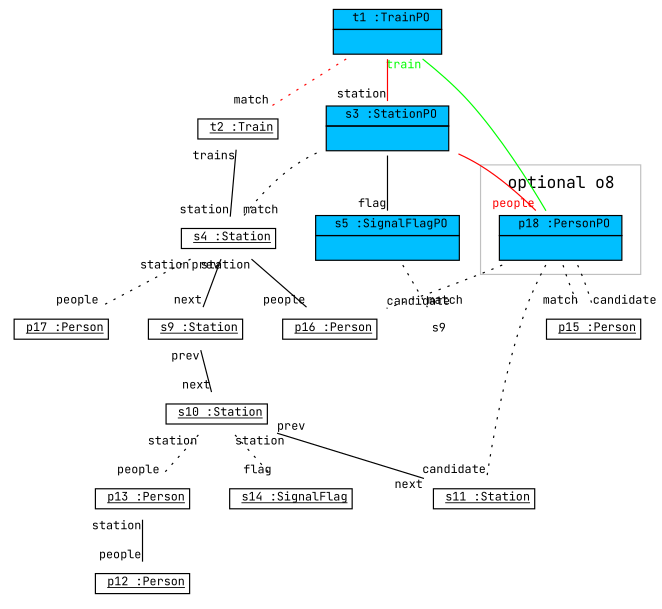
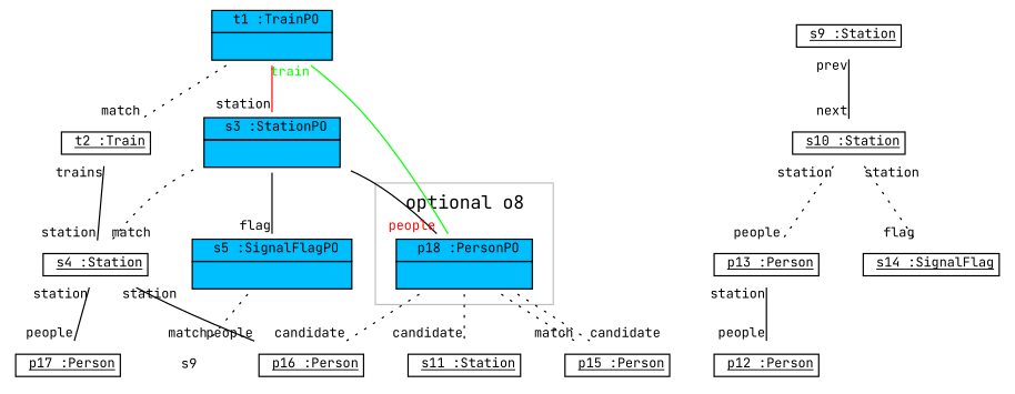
  graph {
    fontname="JetBrains Mono"
    node [fontname="JetBrains Mono" fontsize=10 shape=none]
    edge [fontname="JetBrains Mono" fontsize=10 headlabel=people]
    n1 [label=<<table border='0' cellborder='1' cellspacing='0' color='black' bgcolor='deepskyblue'>  <tr> <td align='center'> <font color='black'> p18 :PersonPO </font></td></tr> <tr> <td align='left'> <table border='0' cellborder='0' cellspacing='0' color='black'> <tr> <td>  </td></tr></table></td></tr></table>>]
    n2 [label=<<table border='0' cellborder='1' cellspacing='0' color='black' bgcolor='deepskyblue'>  <tr> <td align='center'> <font color='black'> t1 :TrainPO </font></td></tr> <tr> <td align='left'> <table border='0' cellborder='0' cellspacing='0' color='black'> <tr> <td>  </td></tr></table></td></tr></table>>]
    n3 [label=<<table border='0' cellborder='1' cellspacing='0'> <tr> <td href="../../SDMLib/src/org/sdmlib/examples/patternrewriteops/model/Person.java"> <u>p16 :Person</u></td></tr></table>>]
    n4 [label=<<table border='0' cellborder='1' cellspacing='0'> <tr> <td href="../../SDMLib/src/org/sdmlib/examples/patternrewriteops/model/Person.java"> <u>p15 :Person</u></td></tr></table>>]
    n5 [label=<<table border='0' cellborder='1' cellspacing='0'> <tr> <td href="../../SDMLib/src/org/sdmlib/examples/patternrewriteops/model/Station.java"> <u>s11 :Station</u></td></tr></table>>]
    n6 [label=<<table border='0' cellborder='1' cellspacing='0' color='black' bgcolor='deepskyblue'>  <tr> <td align='center'> <font color='black'> s3 :StationPO </font></td></tr> <tr> <td align='left'> <table border='0' cellborder='0' cellspacing='0' color='black'> <tr> <td>  </td></tr></table></td></tr></table>>]
    n7 [label=<<table border='0' cellborder='1' cellspacing='0'> <tr> <td href="../../SDMLib/src/org/sdmlib/examples/patternrewriteops/model/Train.java"> <u>t2 :Train</u></td></tr></table>>]
    n8 [label=<<table border='0' cellborder='1' cellspacing='0' color='black' bgcolor='deepskyblue'>  <tr> <td align='center'> <font color='black'> s5 :SignalFlagPO </font></td></tr> <tr> <td align='left'> <table border='0' cellborder='0' cellspacing='0' color='black'> <tr> <td>  </td></tr></table></td></tr></table>>]
    n9 [label=<<table border='0' cellborder='1' cellspacing='0'> <tr> <td href="../../SDMLib/src/org/sdmlib/examples/patternrewriteops/model/Station.java"> <u>s4 :Station</u></td></tr></table>>]
    n10 [label=s9]
    n11 [label=<<table border='0' cellborder='1' cellspacing='0'> <tr> <td href="../../SDMLib/src/org/sdmlib/examples/patternrewriteops/model/Person.java"> <u>p17 :Person</u></td></tr></table>>]
    n12 [label=<<table border='0' cellborder='1' cellspacing='0'> <tr> <td href="../../SDMLib/src/org/sdmlib/examples/patternrewriteops/model/Station.java"> <u>s9 :Station</u></td></tr></table>>]
    n13 [label=<<table border='0' cellborder='1' cellspacing='0'> <tr> <td href="../../SDMLib/src/org/sdmlib/examples/patternrewriteops/model/Station.java"> <u>s10 :Station</u></td></tr></table>>]
    n14 [label=<<table border='0' cellborder='1' cellspacing='0'> <tr> <td href="../../SDMLib/src/org/sdmlib/examples/patternrewriteops/model/Person.java"> <u>p13 :Person</u></td></tr></table>>]
    n15 [label=<<table border='0' cellborder='1' cellspacing='0'> <tr> <td href="../../SDMLib/src/org/sdmlib/examples/patternrewriteops/model/SignalFlag.java"> <u>s14 :SignalFlag</u></td></tr></table>>]
    n16 [label=<<table border='0' cellborder='1' cellspacing='0'> <tr> <td href="../../SDMLib/src/org/sdmlib/examples/patternrewriteops/model/Person.java"> <u>p12 :Person</u></td></tr></table>>]
    subgraph cluster_1 {
      color=grey
      label=<<table border='0' cellborder='0'><tr><td>optional o8</td></tr></table>>
      n1
    }
    n1 -- n2 [color=green fontcolor=green headlabel=train]
    n1 -- n3 [color=black fontcolor=black headlabel=candidate style=dotted]
    n1 -- n4 [color=black fontcolor=black headlabel=match style=dotted]
    n1 -- n4 [color=black fontcolor=black headlabel=candidate style=dotted]
    n1 -- n5 [color=black fontcolor=black headlabel=candidate style=dotted]
    n2 -- n6 [color=red fontcolor=black headlabel=station]
-   n2 -- n7 [color=red fontcolor=black headlabel=match style=dotted]
-   n6 -- n1 [color=red fontcolor=red]
+   n2 -- n7 [color=black fontcolor=black headlabel=match style=dotted]
+   n6 -- n1 [color=black fontcolor=red]
    n6 -- n8 [color=black fontcolor=black headlabel=flag]
    n6 -- n9 [color=black fontcolor=black headlabel=match style=dotted]
    n7 -- n9 [headlabel=station taillabel=trains]
    n8 -- n10 [color=black fontcolor=black headlabel=match style=dotted]
    n9 -- n3 [taillabel=station]
-   n9 -- n11 [taillabel=station style=dotted]
-   n9 -- n12 [headlabel=next taillabel=prev]
+   n9 -- n11 [taillabel=station]
    n12 -- n13 [headlabel=next taillabel=prev]
-   n13 -- n5 [headlabel=next taillabel=prev]
    n13 -- n14 [style=dotted taillabel=station]
    n13 -- n15 [headlabel=flag style=dotted taillabel=station]
    n14 -- n16 [taillabel=station]
  }
